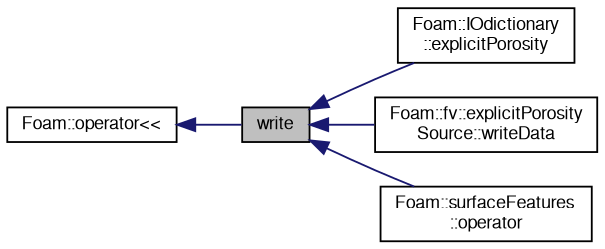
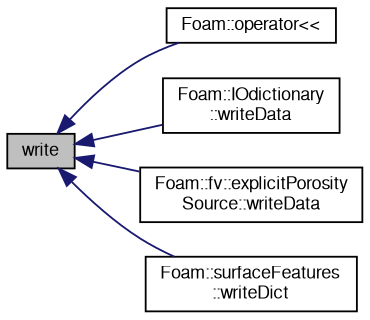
  digraph {
    rankdir=LR
    node [color=black fontname=FreeSans fontsize=10 shape=record]
    edge [color=midnightblue dir=back fontname=FreeSans fontsize=10 labelfontname=FreeSans labelfontsize=10 style=solid]
    n1 [fillcolor=grey75 fontcolor=black height=0.2 label=write style=filled width=0.4]
    n2 [height=0.2 label="Foam::operator\<\<" width=0.4]
-   n3 [height=0.2 label="Foam::IOdictionary\l::explicitPorosity" width=0.4]
+   n3 [height=0.2 label="Foam::IOdictionary\l::writeData" width=0.4]
    n4 [height=0.2 label="Foam::fv::explicitPorosity\lSource::writeData" width=0.4]
-   n5 [height=0.2 label="Foam::surfaceFeatures\l::operator" width=0.4]
-   n2 -> n1
+   n5 [height=0.2 label="Foam::surfaceFeatures\l::writeDict" width=0.4]
+   n1 -> n2
    n1 -> n3
    n1 -> n4
    n1 -> n5
  }
